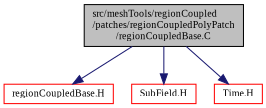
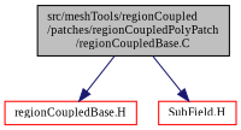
  digraph {
    fontname="Liberation Serif"
    node [color=red fontname="Liberation Serif" fontsize=10 shape=record]
    edge [color=midnightblue fontname="Liberation Serif" fontsize=10 labelfontname=Helvetica labelfontsize=10 style=solid]
    n1 [color=black fillcolor=grey75 fontcolor=black height=0.2 label="src/meshTools/regionCoupled\l/patches/regionCoupledPolyPatch\l/regionCoupledBase.C" style=filled width=0.4]
    n2 [height=0.2 label="regionCoupledBase.H" width=0.4]
    n3 [height=0.2 label="SubField.H" width=0.4]
-   n4 [height=0.2 label="Time.H" width=0.4]
    n1 -> n2
    n1 -> n3
-   n1 -> n4
  }
